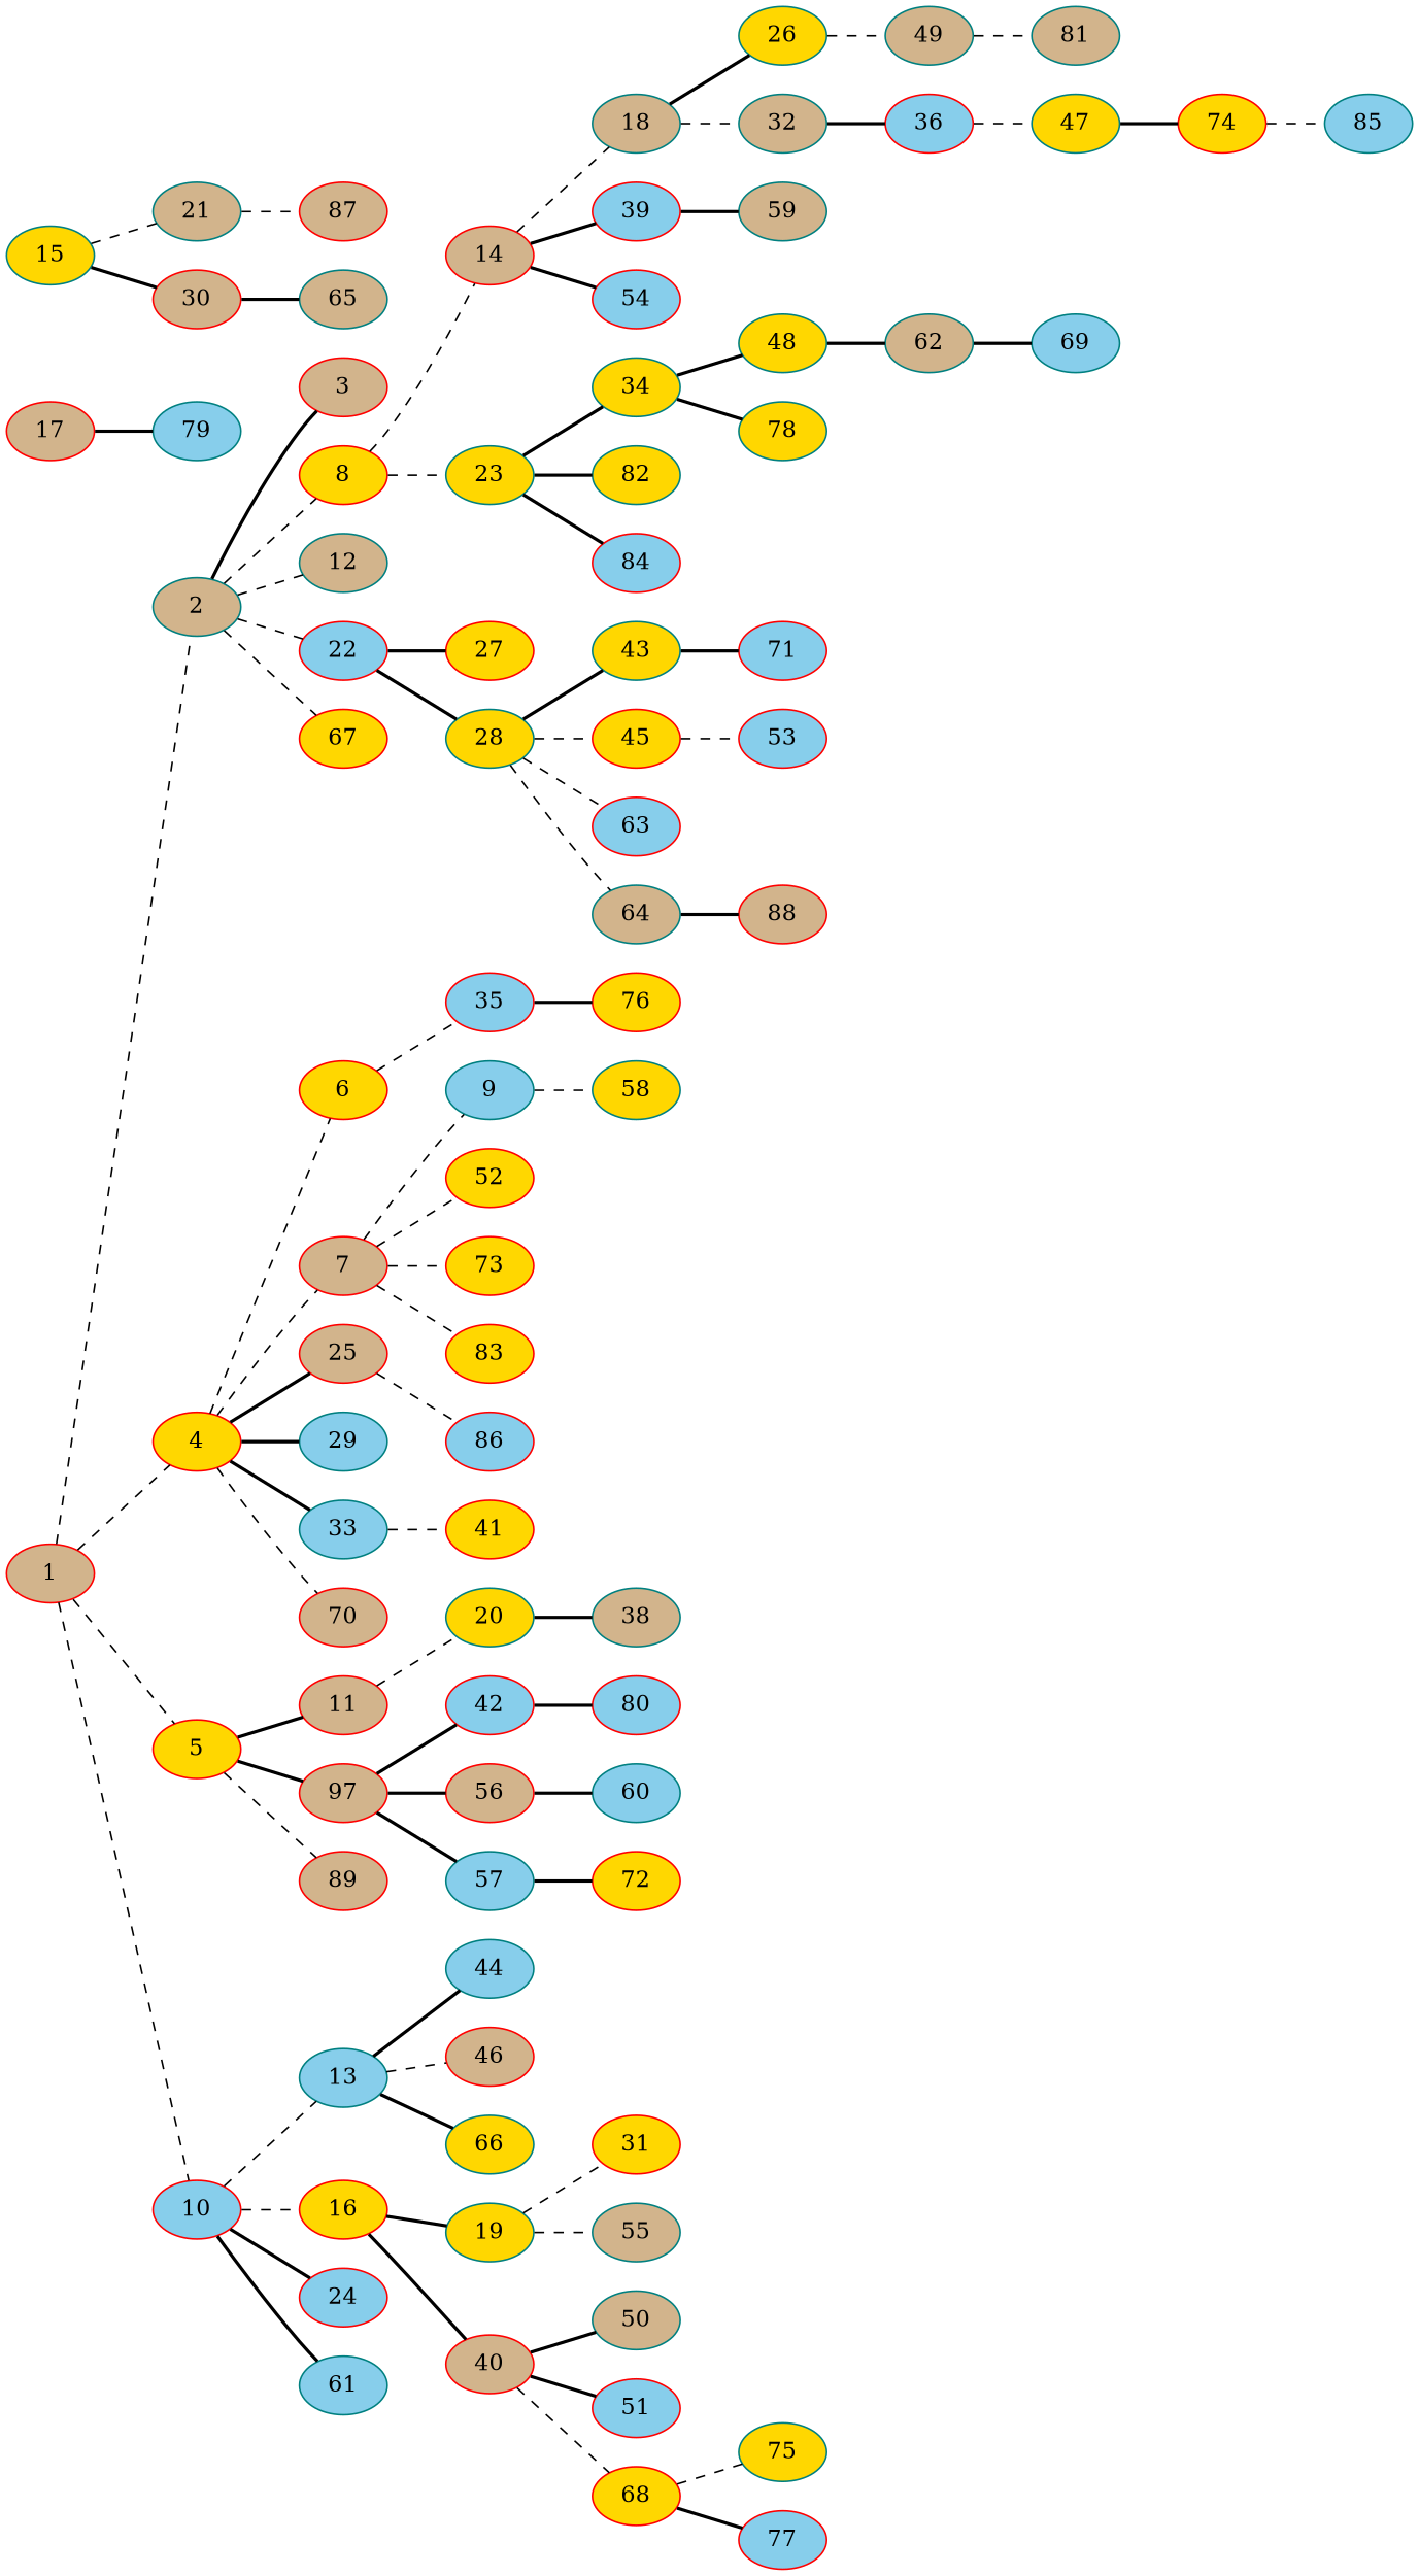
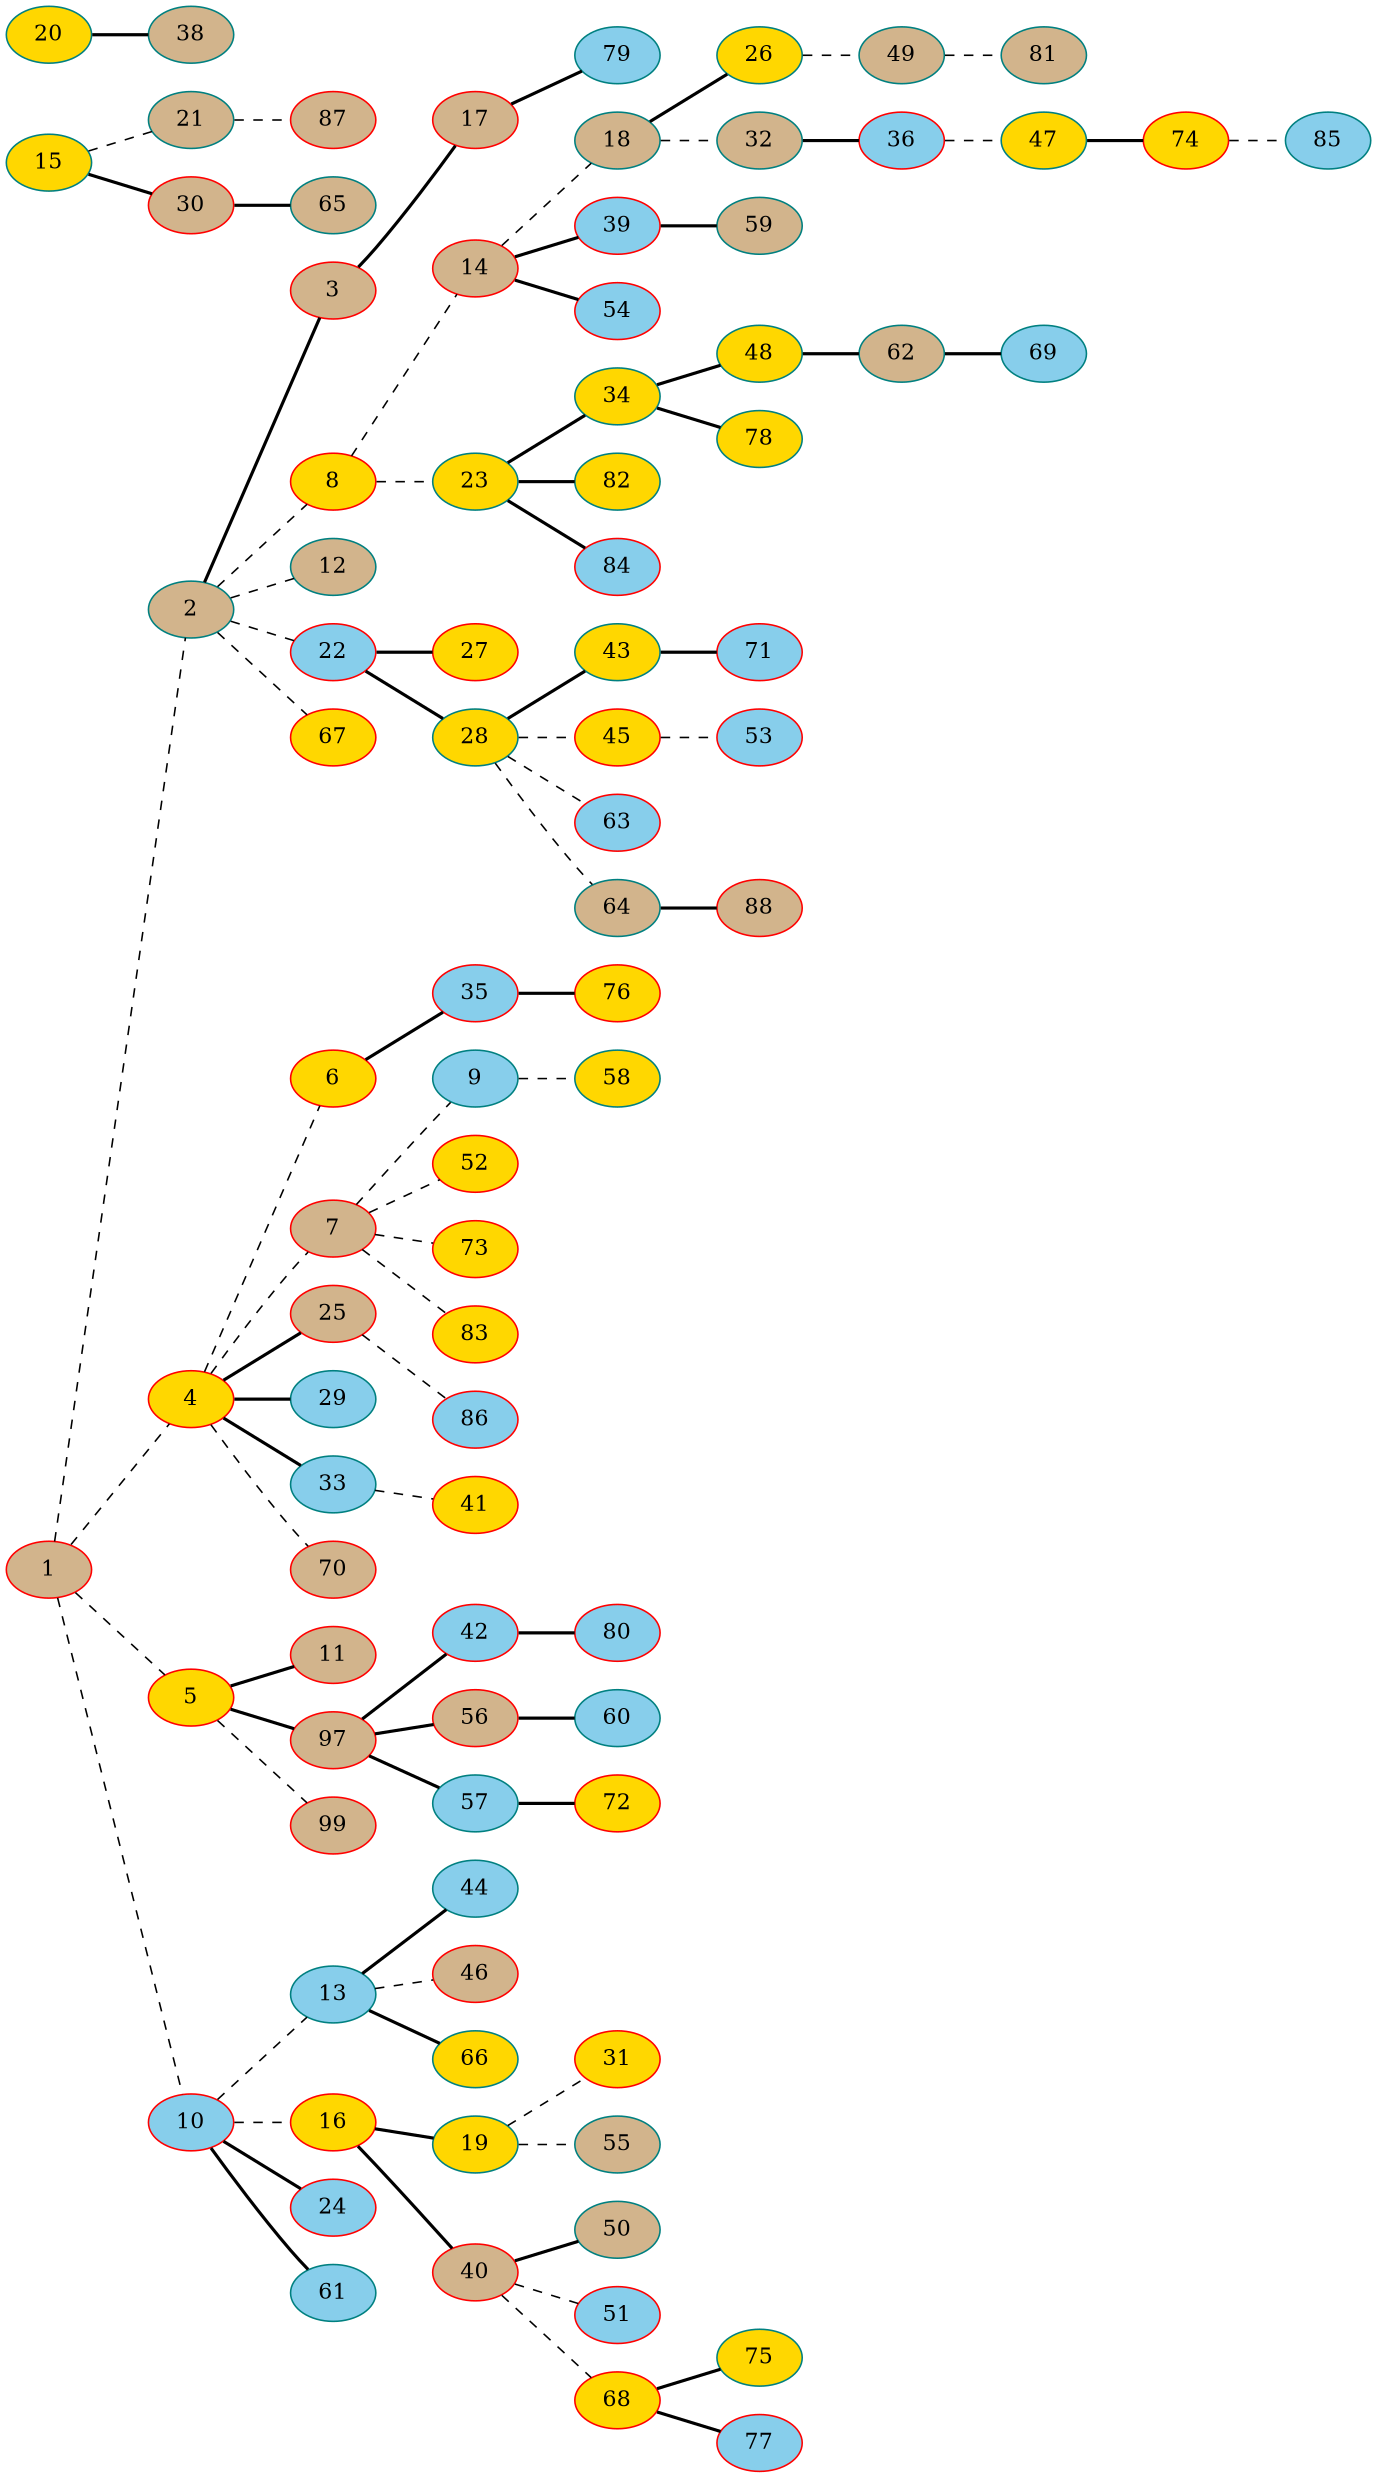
  graph {
    fontname="DejaVu Serif"
    rankdir=LR
    node [color=red fillcolor=gold fontname="DejaVu Serif" style=filled]
    edge [fontname="DejaVu Serif" style=bold]
    1 [fillcolor=tan]
    2 [color=teal fillcolor=tan]
    4
    5
    10 [fillcolor=skyblue]
    3 [fillcolor=tan]
    8
    12 [color=teal fillcolor=tan]
    22 [fillcolor=skyblue]
    67
    6
    7 [fillcolor=tan]
    25 [fillcolor=tan]
    29 [color=teal fillcolor=skyblue]
    33 [color=teal fillcolor=skyblue]
    70 [fillcolor=tan]
    11 [fillcolor=tan]
    n18 [fillcolor=tan label=97]
-   89 [fillcolor=tan]
+   89 [fillcolor=tan label=99]
    13 [color=teal fillcolor=skyblue]
    16
    24 [fillcolor=skyblue]
    61 [color=teal fillcolor=skyblue]
    17 [fillcolor=tan]
    14 [fillcolor=tan]
    23 [color=teal]
    27
    28 [color=teal]
    15 [color=teal]
    21 [color=teal fillcolor=tan]
    30 [fillcolor=tan]
    79 [color=teal fillcolor=skyblue]
    35 [fillcolor=skyblue]
    9 [color=teal fillcolor=skyblue]
    52
    73
    83
    86 [fillcolor=skyblue]
    41
    20 [color=teal]
    42 [fillcolor=skyblue]
    56 [fillcolor=tan]
    57 [color=teal fillcolor=skyblue]
    76
    58 [color=teal]
    18 [color=teal fillcolor=tan]
    39 [fillcolor=skyblue]
    54 [fillcolor=skyblue]
    34 [color=teal]
    82 [color=teal]
    84 [fillcolor=skyblue]
    44 [color=teal fillcolor=skyblue]
    46 [fillcolor=tan]
    66 [color=teal]
    19 [color=teal]
    40 [fillcolor=tan]
    38 [color=teal fillcolor=tan]
    26 [color=teal]
    32 [color=teal fillcolor=tan]
    59 [color=teal fillcolor=tan]
    87 [fillcolor=tan]
    65 [color=teal fillcolor=tan]
    31
    55 [color=teal fillcolor=tan]
    50 [color=teal fillcolor=tan]
    51 [fillcolor=skyblue]
    68
    49 [color=teal fillcolor=tan]
    36 [fillcolor=skyblue]
    43 [color=teal]
    45
    63 [fillcolor=skyblue]
    64 [color=teal fillcolor=tan]
    48 [color=teal]
    78 [color=teal]
    81 [color=teal fillcolor=tan]
    71 [fillcolor=skyblue]
    53 [fillcolor=skyblue]
    88 [fillcolor=tan]
    47 [color=teal]
    62 [color=teal fillcolor=tan]
    74
    80 [fillcolor=skyblue]
    60 [color=teal fillcolor=skyblue]
    72
    75 [color=teal]
    77 [fillcolor=skyblue]
    85 [color=teal fillcolor=skyblue]
    69 [color=teal fillcolor=skyblue]
    1 -- 2 [style=dashed]
    1 -- 4 [style=dashed]
    1 -- 5 [style=dashed]
    1 -- 10 [style=dashed]
    2 -- 3
    2 -- 8 [style=dashed]
    2 -- 12 [style=dashed]
    2 -- 22 [style=dashed]
    2 -- 67 [style=dashed]
    4 -- 6 [style=dashed]
    4 -- 7 [style=dashed]
    4 -- 25
    4 -- 29
    4 -- 33
    4 -- 70 [style=dashed]
    5 -- 11
    5 -- n18
    5 -- 89 [style=dashed]
    10 -- 13 [style=dashed]
    10 -- 16 [style=dashed]
    10 -- 24
    10 -- 61
+   3 -- 17
    8 -- 14 [style=dashed]
    8 -- 23 [style=dashed]
    22 -- 27
    22 -- 28
-   6 -- 35 [style=dashed]
+   6 -- 35
    7 -- 9 [style=dashed]
    7 -- 52 [style=dashed]
    7 -- 73 [style=dashed]
    7 -- 83 [style=dashed]
    25 -- 86 [style=dashed]
    33 -- 41 [style=dashed]
-   11 -- 20 [style=dashed]
    n18 -- 42
    n18 -- 56
    n18 -- 57
    13 -- 44
    13 -- 46 [style=dashed]
    13 -- 66
    16 -- 19
    16 -- 40
    17 -- 79
    14 -- 18 [style=dashed]
    14 -- 39
    14 -- 54
    23 -- 34
    23 -- 82
    23 -- 84
    28 -- 43
    28 -- 45 [style=dashed]
    28 -- 63 [style=dashed]
    28 -- 64 [style=dashed]
    15 -- 21 [style=dashed]
    15 -- 30
    21 -- 87 [style=dashed]
    30 -- 65
    35 -- 76
    9 -- 58 [style=dashed]
    20 -- 38
    42 -- 80
    56 -- 60
    57 -- 72
    18 -- 26
    18 -- 32 [style=dashed]
    39 -- 59
    34 -- 48
    34 -- 78
    19 -- 31 [style=dashed]
    19 -- 55 [style=dashed]
    40 -- 50
-   40 -- 51
+   40 -- 51 [style=dashed]
    40 -- 68 [style=dashed]
    26 -- 49 [style=dashed]
    32 -- 36
-   68 -- 75 [style=dashed]
+   68 -- 75
    68 -- 77
    49 -- 81 [style=dashed]
    36 -- 47 [style=dashed]
    43 -- 71
    45 -- 53 [style=dashed]
    64 -- 88
    48 -- 62
    47 -- 74
    62 -- 69
    74 -- 85 [style=dashed]
  }
